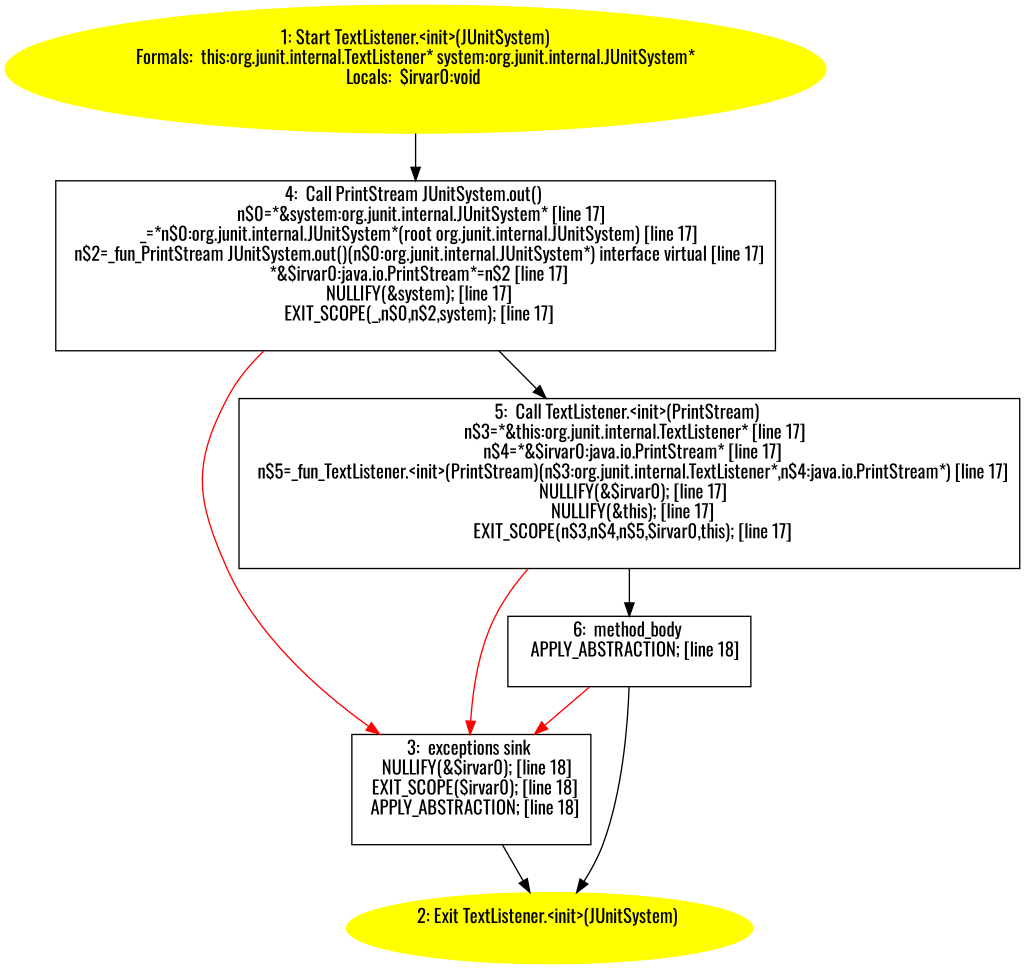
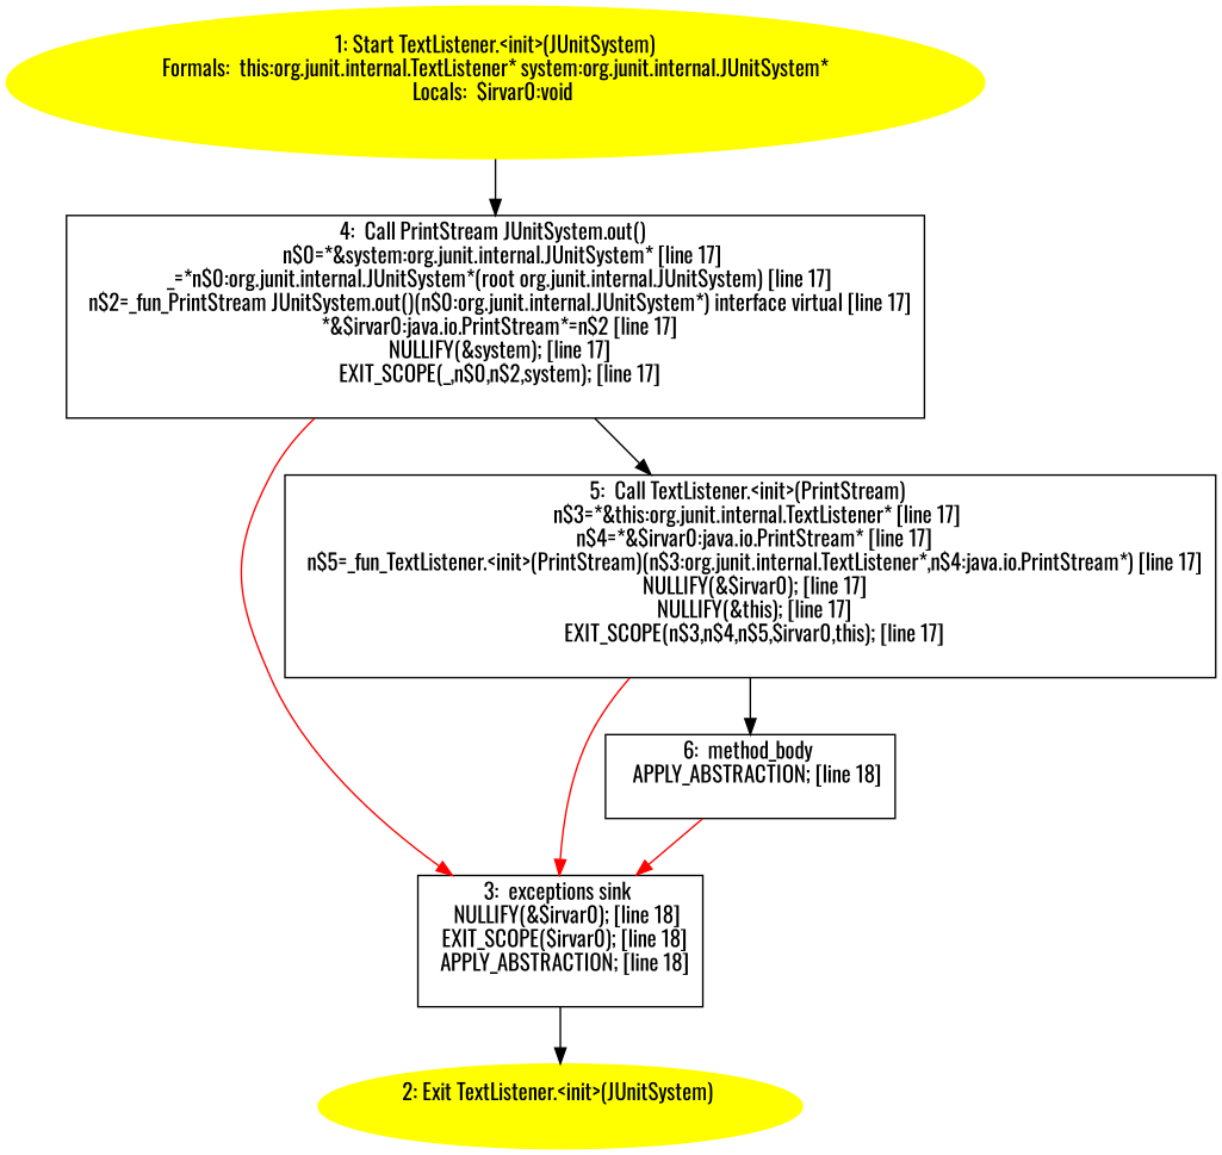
  digraph {
    fontname=Oswald
    node [fontname=Oswald shape=box]
    edge [fontname=Oswald]
    n1 [color=yellow label="1: Start TextListener.<init>(JUnitSystem)\nFormals:  this:org.junit.internal.TextListener* system:org.junit.internal.JUnitSystem*\nLocals:  $irvar0:void \n  " style=filled shape=""]
    n2 [label="4:  Call PrintStream JUnitSystem.out() \n   n$0=*&system:org.junit.internal.JUnitSystem* [line 17]\n  _=*n$0:org.junit.internal.JUnitSystem*(root org.junit.internal.JUnitSystem) [line 17]\n  n$2=_fun_PrintStream JUnitSystem.out()(n$0:org.junit.internal.JUnitSystem*) interface virtual [line 17]\n  *&$irvar0:java.io.PrintStream*=n$2 [line 17]\n  NULLIFY(&system); [line 17]\n  EXIT_SCOPE(_,n$0,n$2,system); [line 17]\n "]
    n3 [label="3:  exceptions sink \n   NULLIFY(&$irvar0); [line 18]\n  EXIT_SCOPE($irvar0); [line 18]\n  APPLY_ABSTRACTION; [line 18]\n "]
    n4 [label="5:  Call TextListener.<init>(PrintStream) \n   n$3=*&this:org.junit.internal.TextListener* [line 17]\n  n$4=*&$irvar0:java.io.PrintStream* [line 17]\n  n$5=_fun_TextListener.<init>(PrintStream)(n$3:org.junit.internal.TextListener*,n$4:java.io.PrintStream*) [line 17]\n  NULLIFY(&$irvar0); [line 17]\n  NULLIFY(&this); [line 17]\n  EXIT_SCOPE(n$3,n$4,n$5,$irvar0,this); [line 17]\n "]
    n5 [color=yellow label="2: Exit TextListener.<init>(JUnitSystem) \n  " style=filled shape=""]
    n6 [label="6:  method_body \n   APPLY_ABSTRACTION; [line 18]\n "]
    n1 -> n2
    n2 -> n3 [color=red]
    n2 -> n4
    n3 -> n5
    n4 -> n3 [color=red]
    n4 -> n6
    n6 -> n3 [color=red]
-   n6 -> n5
  }
